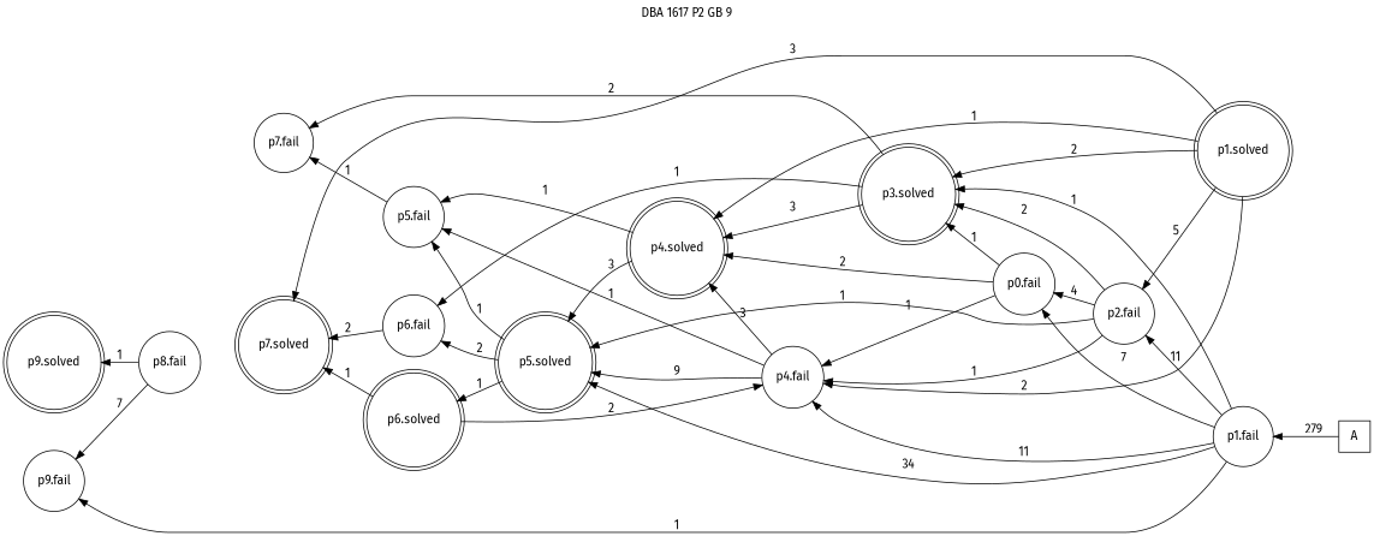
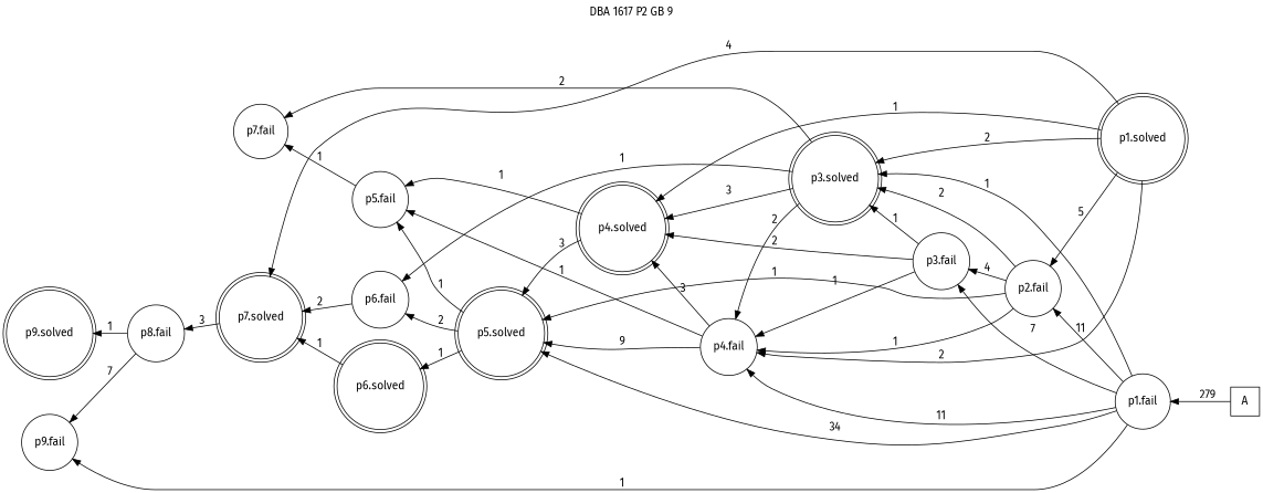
  digraph {
    fontname="Fira Sans"
    label=" DBA 1617 P2 GB 9 "
    labelloc=tl
    rankdir=RL
    node [fontname="Fira Sans" shape=circle]
    edge [fontname="Fira Sans"]
    n1 [label=A shape=square]
    n2 [label="p1.fail"]
    n3 [label="p2.fail"]
-   n4 [label="p0.fail"]
+   n4 [label="p3.fail"]
    n5 [label="p3.solved" shape=doublecircle]
    n6 [label="p4.fail"]
    n7 [label="p9.fail"]
    n8 [label="p5.solved" shape=doublecircle]
    n9 [label="p1.solved" shape=doublecircle]
    n10 [label="p4.solved" shape=doublecircle]
    n11 [label="p7.solved" shape=doublecircle]
    n12 [label="p6.fail"]
    n13 [label="p7.fail"]
    n14 [label="p5.fail"]
    n15 [label="p8.fail"]
    n16 [label="p6.solved" shape=doublecircle]
    n17 [label="p9.solved" shape=doublecircle]
    n1 -> n2 [label=279]
    n2 -> n3 [label=11]
    n2 -> n4 [label=7]
    n2 -> n5 [label=1]
    n2 -> n6 [label=11]
    n2 -> n7 [label=1]
    n2 -> n8 [label=34]
    n3 -> n4 [label=4]
    n3 -> n5 [label=2]
    n3 -> n6 [label=1]
    n3 -> n8 [label=1]
    n4 -> n5 [label=1]
    n4 -> n6 [label=1]
    n4 -> n10 [label=2]
-   n16 -> n6 [label=2]
+   n5 -> n6 [label=2]
    n5 -> n10 [label=3]
    n5 -> n12 [label=1]
    n5 -> n13 [label=2]
    n6 -> n8 [label=9]
    n6 -> n10 [label=3]
    n6 -> n14 [label=1]
    n8 -> n12 [label=2]
    n8 -> n14 [label=1]
    n8 -> n16 [label=1]
    n9 -> n3 [label=5]
    n9 -> n5 [label=2]
    n9 -> n6 [label=2]
    n9 -> n10 [label=1]
-   n9 -> n11 [label=3]
+   n9 -> n11 [label=4]
    n10 -> n8 [label=3]
    n10 -> n14 [label=1]
+   n11 -> n15 [label=3]
    n12 -> n11 [label=2]
    n14 -> n13 [label=1]
    n15 -> n7 [label=7]
    n15 -> n17 [label=1]
    n16 -> n11 [label=1]
  }
